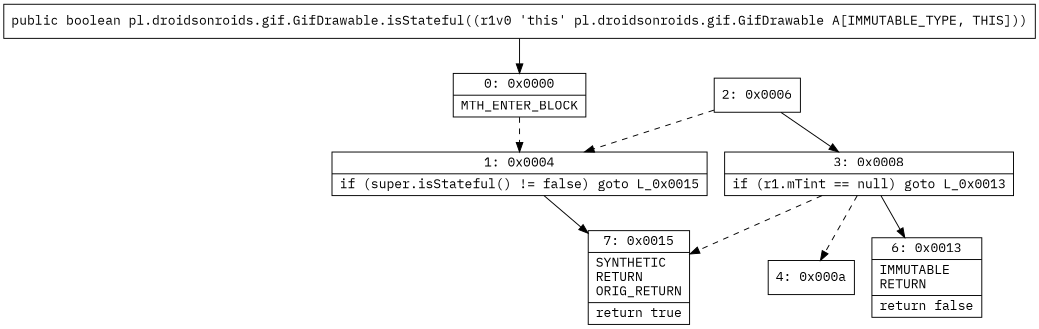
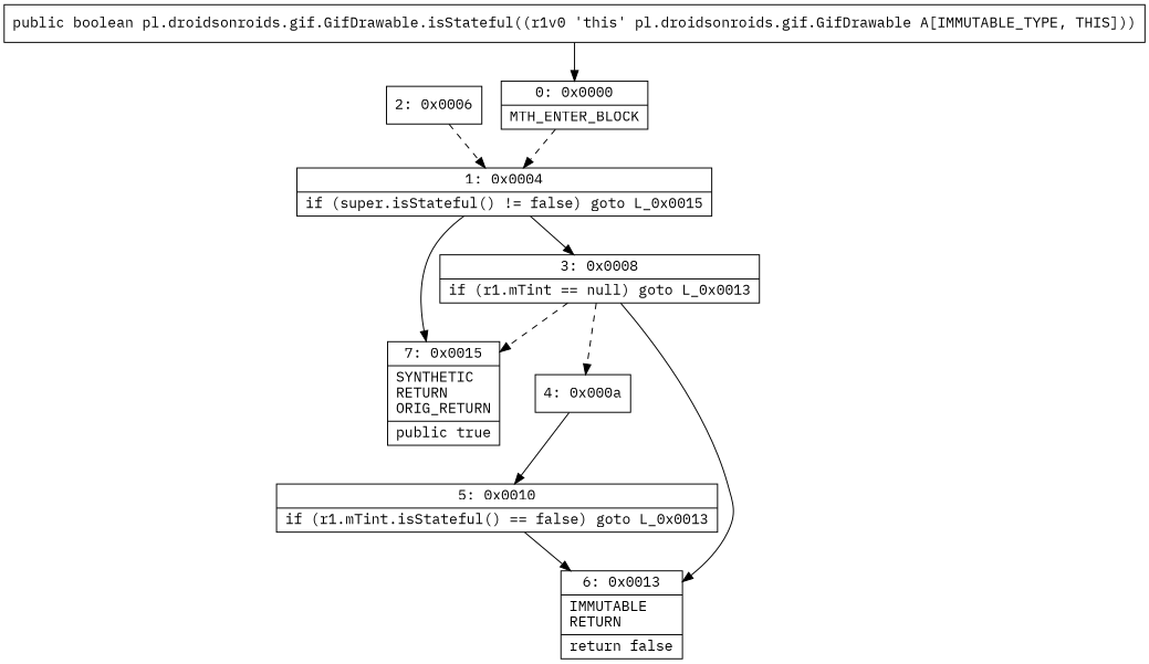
  digraph {
    fontname="IBM Plex Mono"
    node [fontname="IBM Plex Mono" shape=record]
    edge [fontname="IBM Plex Mono"]
    n1 [label="{0\:\ 0x0000|MTH_ENTER_BLOCK\l}"]
    n2 [label="{1\:\ 0x0004|if (super.isStateful() != false) goto L_0x0015\l}"]
-   n3 [label="{7\:\ 0x0015|SYNTHETIC\lRETURN\lORIG_RETURN\l|return true\l}"]
+   n3 [label="{7\:\ 0x0015|SYNTHETIC\lRETURN\lORIG_RETURN\l|public true\l}"]
    n4 [label="{2\:\ 0x0006}"]
    n5 [label="{3\:\ 0x0008|if (r1.mTint == null) goto L_0x0013\l}"]
    n6 [label="{4\:\ 0x000a}"]
    n7 [label="{6\:\ 0x0013|IMMUTABLE\lRETURN\l|return false\l}"]
+   n8 [label="{5\:\ 0x0010|if (r1.mTint.isStateful() == false) goto L_0x0013\l}"]
    n9 [label="{public boolean pl.droidsonroids.gif.GifDrawable.isStateful((r1v0 'this' pl.droidsonroids.gif.GifDrawable A[IMMUTABLE_TYPE, THIS])) }"]
    n1 -> n2 [style=dashed]
    n2 -> n3
    n4 -> n2 [style=dashed]
-   n4 -> n5
+   n2 -> n5
    n5 -> n3 [style=dashed]
    n5 -> n6 [style=dashed]
    n5 -> n7
+   n6 -> n8
+   n8 -> n7
    n9 -> n1
  }
